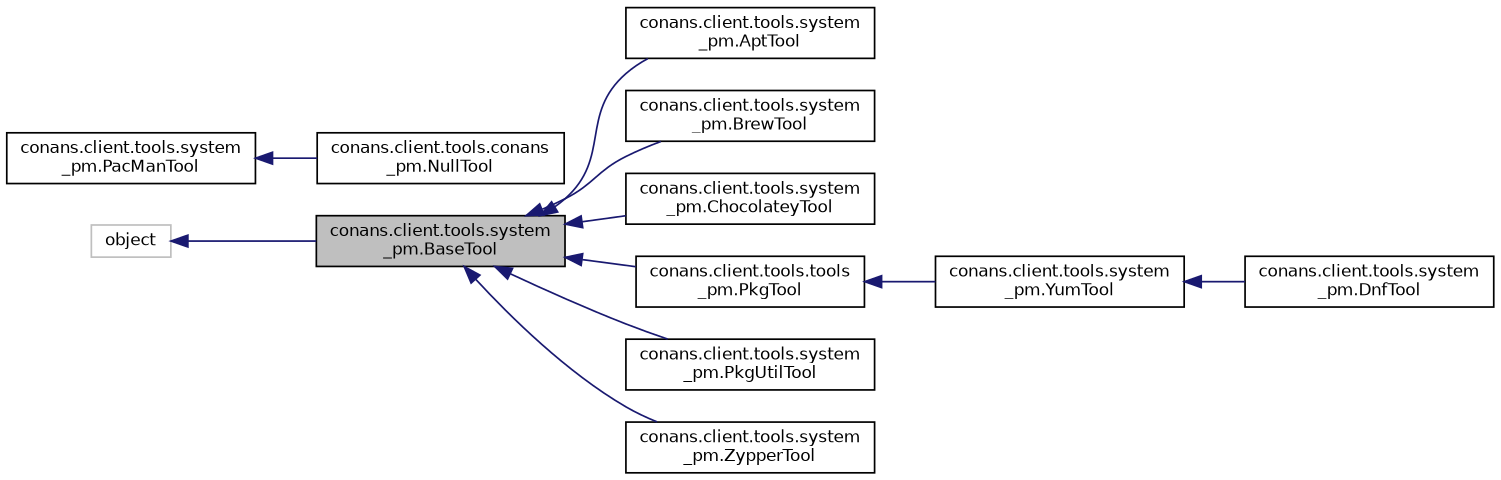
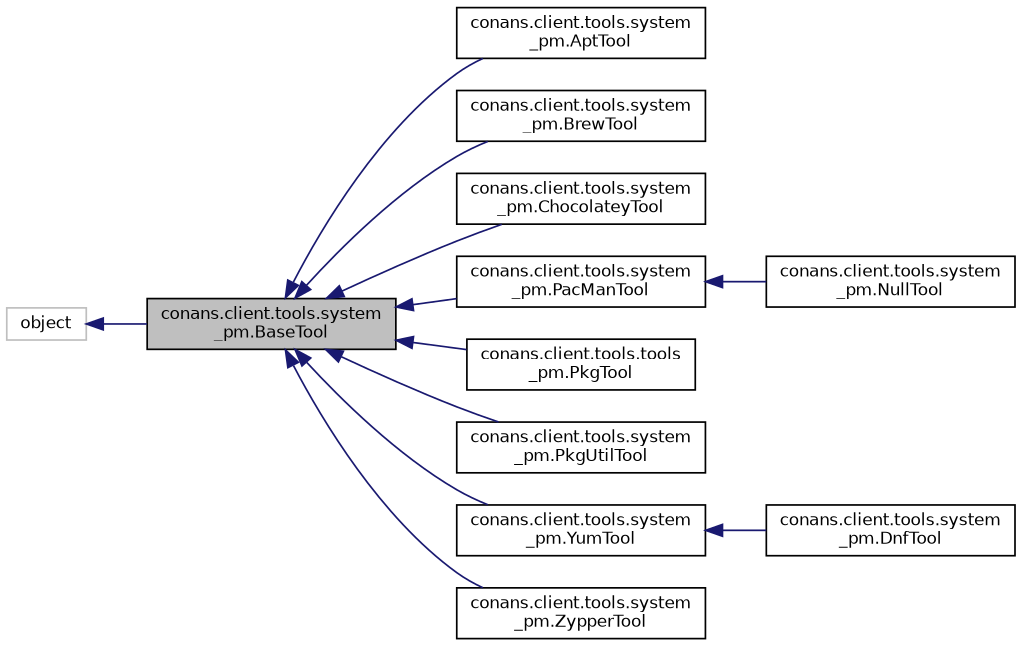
  digraph {
    rankdir=LR
    node [color=black fillcolor=white fontname=Helvetica fontsize=10 shape=record style=filled]
    edge [color=midnightblue dir=back fontname=Helvetica fontsize=10 labelfontname=Helvetica labelfontsize=10 style=solid]
    n1 [fillcolor=grey75 fontcolor=black height=0.2 label="conans.client.tools.system\l_pm.BaseTool" width=0.4]
    n2 [height=0.2 label="conans.client.tools.system\l_pm.AptTool" width=0.4]
    n3 [height=0.2 label="conans.client.tools.system\l_pm.BrewTool" width=0.4]
    n4 [height=0.2 label="conans.client.tools.system\l_pm.ChocolateyTool" width=0.4]
    n5 [height=0.2 label="conans.client.tools.system\l_pm.PacManTool" width=0.4]
    n6 [height=0.2 label="conans.client.tools.tools\l_pm.PkgTool" width=0.4]
    n7 [height=0.2 label="conans.client.tools.system\l_pm.PkgUtilTool" width=0.4]
    n8 [height=0.2 label="conans.client.tools.system\l_pm.YumTool" width=0.4]
    n9 [height=0.2 label="conans.client.tools.system\l_pm.ZypperTool" width=0.4]
-   n10 [height=0.2 label="conans.client.tools.conans\l_pm.NullTool" width=0.4]
+   n10 [height=0.2 label="conans.client.tools.system\l_pm.NullTool" width=0.4]
    n11 [height=0.2 label="conans.client.tools.system\l_pm.DnfTool" width=0.4]
    n12 [color=grey75 height=0.2 label=object width=0.4]
    n1 -> n2
    n1 -> n3
    n1 -> n4
+   n1 -> n5
    n1 -> n6
    n1 -> n7
-   n6 -> n8
+   n1 -> n8
    n1 -> n9
    n5 -> n10
    n8 -> n11
    n12 -> n1
  }
